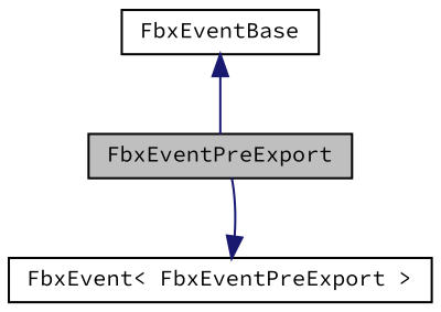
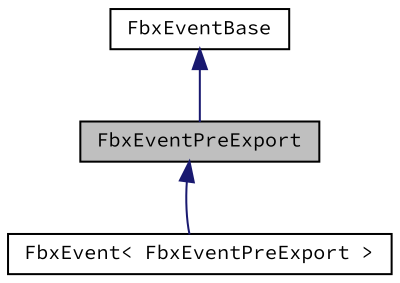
  digraph {
    fontname="Source Code Pro"
    node [color=black fillcolor=white fontname="Source Code Pro" fontsize=10 shape=record style=filled]
    edge [color=midnightblue dir=back fontname="Source Code Pro" fontsize=10 labelfontname=Helvetica labelfontsize=10 style=solid]
    n1 [fillcolor=grey75 fontcolor=black height=0.2 label=FbxEventPreExport width=0.4]
    n2 [height=0.2 label="FbxEvent\< FbxEventPreExport \>" width=0.4]
    n3 [height=0.2 label=FbxEventBase width=0.4]
-   n2 -> n1
+   n1 -> n2
    n3 -> n1
  }
